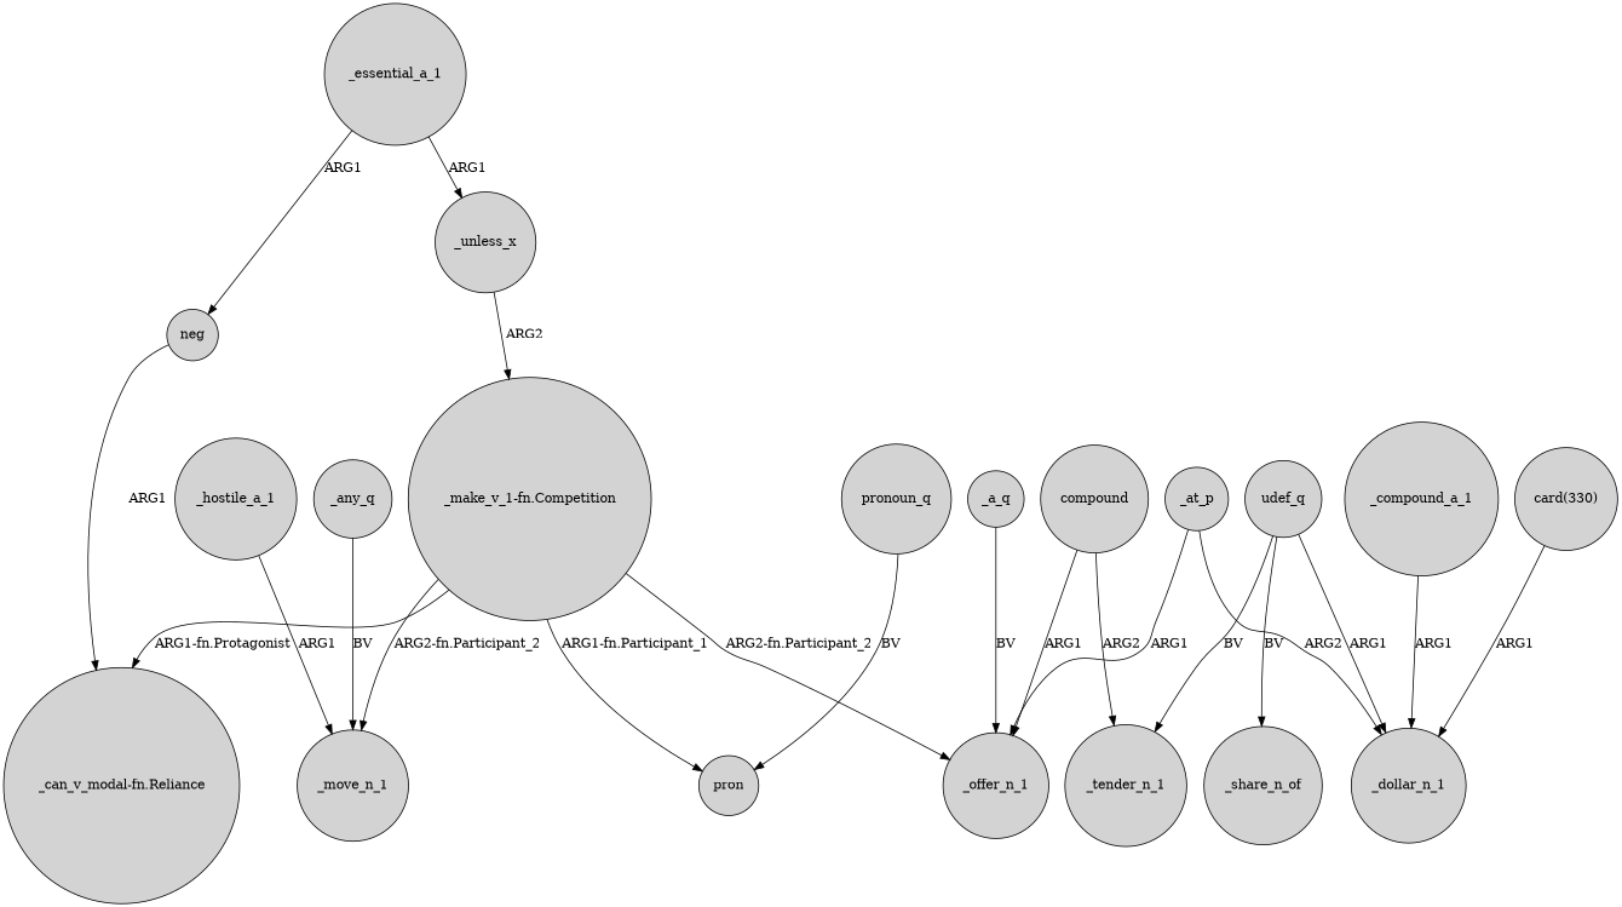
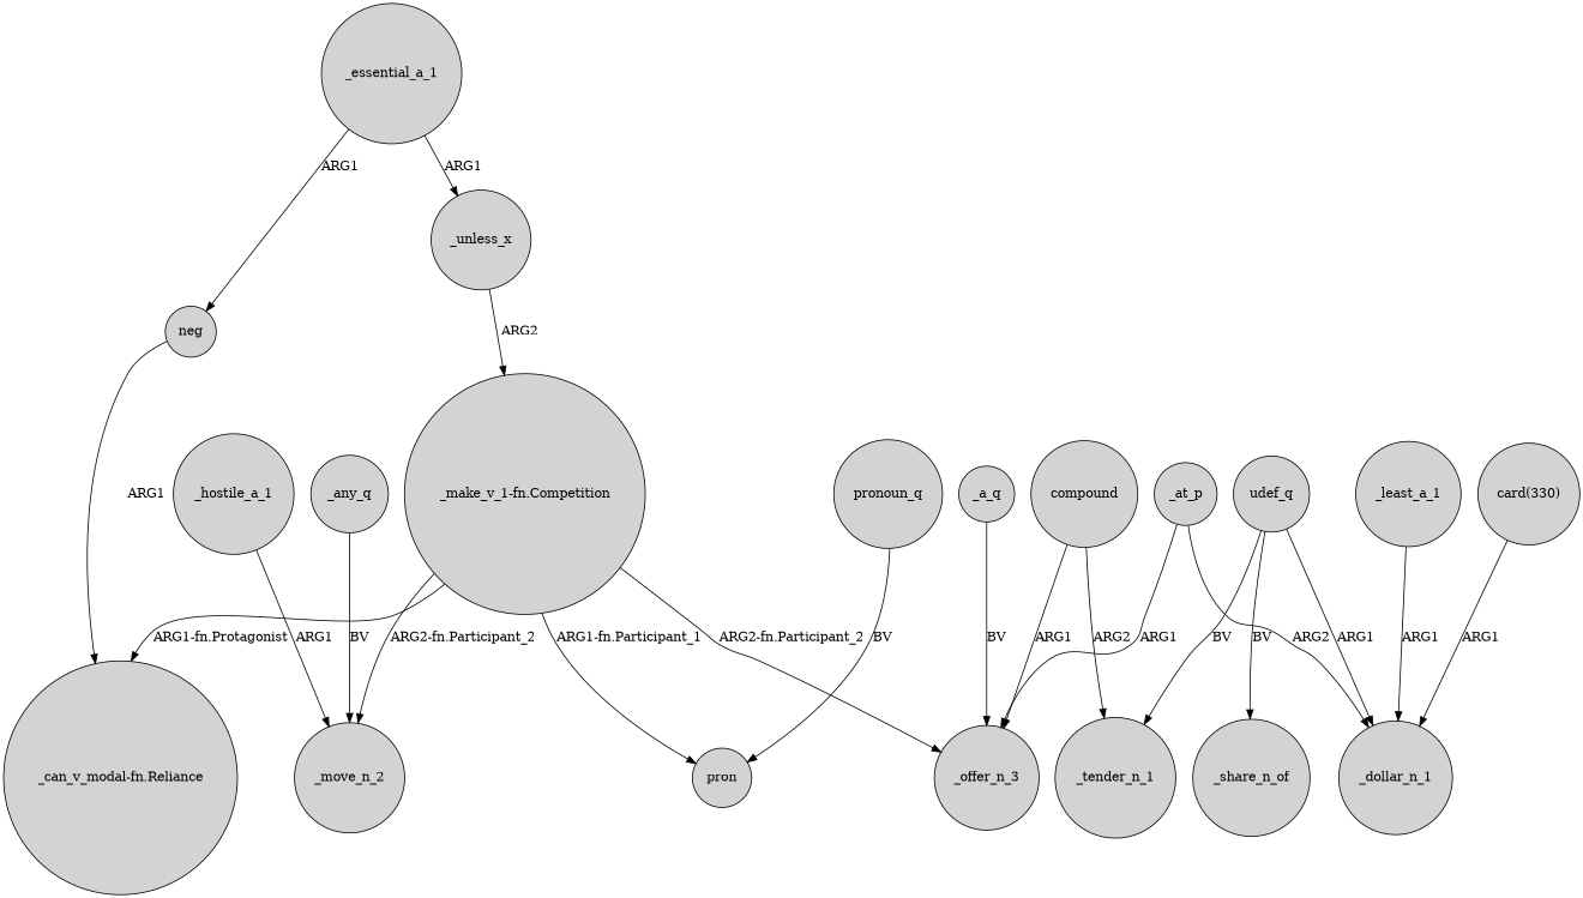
  digraph {
    node [shape=circle style=filled]
    _essential_a_1
    _unless_x
    neg
    "_make_v_1-fn.Competition"
    "_can_v_modal-fn.Reliance"
-   _move_n_1
-   _offer_n_1
+   _move_n_1 [label=_move_n_2]
+   _offer_n_1 [label=_offer_n_3]
    pron
    _hostile_a_1
    compound
    _tender_n_1
    pronoun_q
    _at_p
    _dollar_n_1
    udef_q
    _share_n_of
    _any_q
-   _least_a_1 [label=_compound_a_1]
+   _least_a_1
    _a_q
    n20 [label="card(330)"]
    _essential_a_1 -> _unless_x [label=ARG1]
    _essential_a_1 -> neg [label=ARG1]
    _unless_x -> "_make_v_1-fn.Competition" [label=ARG2]
    neg -> "_can_v_modal-fn.Reliance" [label=ARG1]
    "_make_v_1-fn.Competition" -> "_can_v_modal-fn.Reliance" [label="ARG1-fn.Protagonist"]
    "_make_v_1-fn.Competition" -> _move_n_1 [label="ARG2-fn.Participant_2"]
    "_make_v_1-fn.Competition" -> _offer_n_1 [label="ARG2-fn.Participant_2"]
    "_make_v_1-fn.Competition" -> pron [label="ARG1-fn.Participant_1"]
    _hostile_a_1 -> _move_n_1 [label=ARG1]
    compound -> _offer_n_1 [label=ARG1]
    compound -> _tender_n_1 [label=ARG2]
    pronoun_q -> pron [label=BV]
    _at_p -> _offer_n_1 [label=ARG1]
    _at_p -> _dollar_n_1 [label=ARG2]
    udef_q -> _tender_n_1 [label=BV]
    udef_q -> _dollar_n_1 [label=ARG1]
    udef_q -> _share_n_of [label=BV]
    _any_q -> _move_n_1 [label=BV]
    _least_a_1 -> _dollar_n_1 [label=ARG1]
    _a_q -> _offer_n_1 [label=BV]
    n20 -> _dollar_n_1 [label=ARG1]
  }
